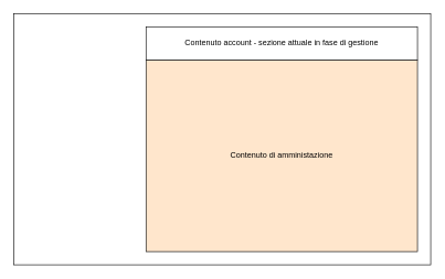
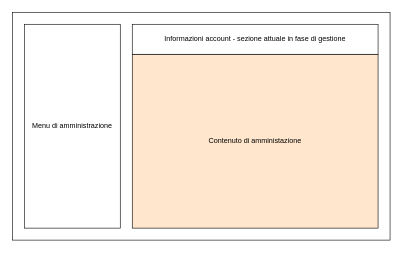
  <mxCell id="0" />
  <mxCell id="1" parent="0" />
  <mxCell id="2" value="" style="rounded=0;whiteSpace=wrap;html=1;" vertex="1" parent="1"><mxGeometry x="20" y="20" width="630" height="380" as="geometry" /></mxCell>
+ <mxCell id="3" value="Menu di amministrazione" style="rounded=0;whiteSpace=wrap;html=1;" vertex="1" parent="1"><mxGeometry x="40" y="40" width="160" height="340" as="geometry" /></mxCell>
  <mxCell id="4" value="Contenuto di amministazione" style="rounded=0;whiteSpace=wrap;html=1;fillColor=#ffe6cc;" vertex="1" parent="1"><mxGeometry x="220" y="90" width="410" height="290" as="geometry" /></mxCell>
- <mxCell id="5" value="Contenuto account - sezione attuale in fase di gestione" style="rounded=0;whiteSpace=wrap;html=1;" vertex="1" parent="1"><mxGeometry x="220" y="40" width="410" height="50" as="geometry" /></mxCell>
+ <mxCell id="5" value="Informazioni account - sezione attuale in fase di gestione" style="rounded=0;whiteSpace=wrap;html=1;" vertex="1" parent="1"><mxGeometry x="220" y="40" width="410" height="50" as="geometry" /></mxCell>
